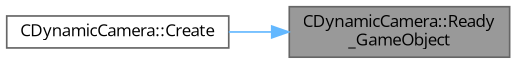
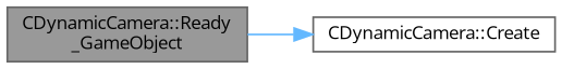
  digraph {
    rankdir=RL
    fontname="Open Sans"
    node [fontname="Open Sans" fontsize=10 shape=box style=filled]
    n1 [color=gray40 fillcolor=grey60 fontcolor=black height=0.2 label="CDynamicCamera::Ready\l_GameObject" width=0.4]
    n2 [color=grey40 fillcolor=white height=0.2 label="CDynamicCamera::Create" width=0.4]
-   n1 -> n2 [color=steelblue1 dir=back fontname="Open Sans" fontsize=10 labelfontname=Helvetica labelfontsize=10 style=solid]
+   n2 -> n1 [color=steelblue1 dir=back fontname="Open Sans" fontsize=10 labelfontname=Helvetica labelfontsize=10 style=solid]
  }
